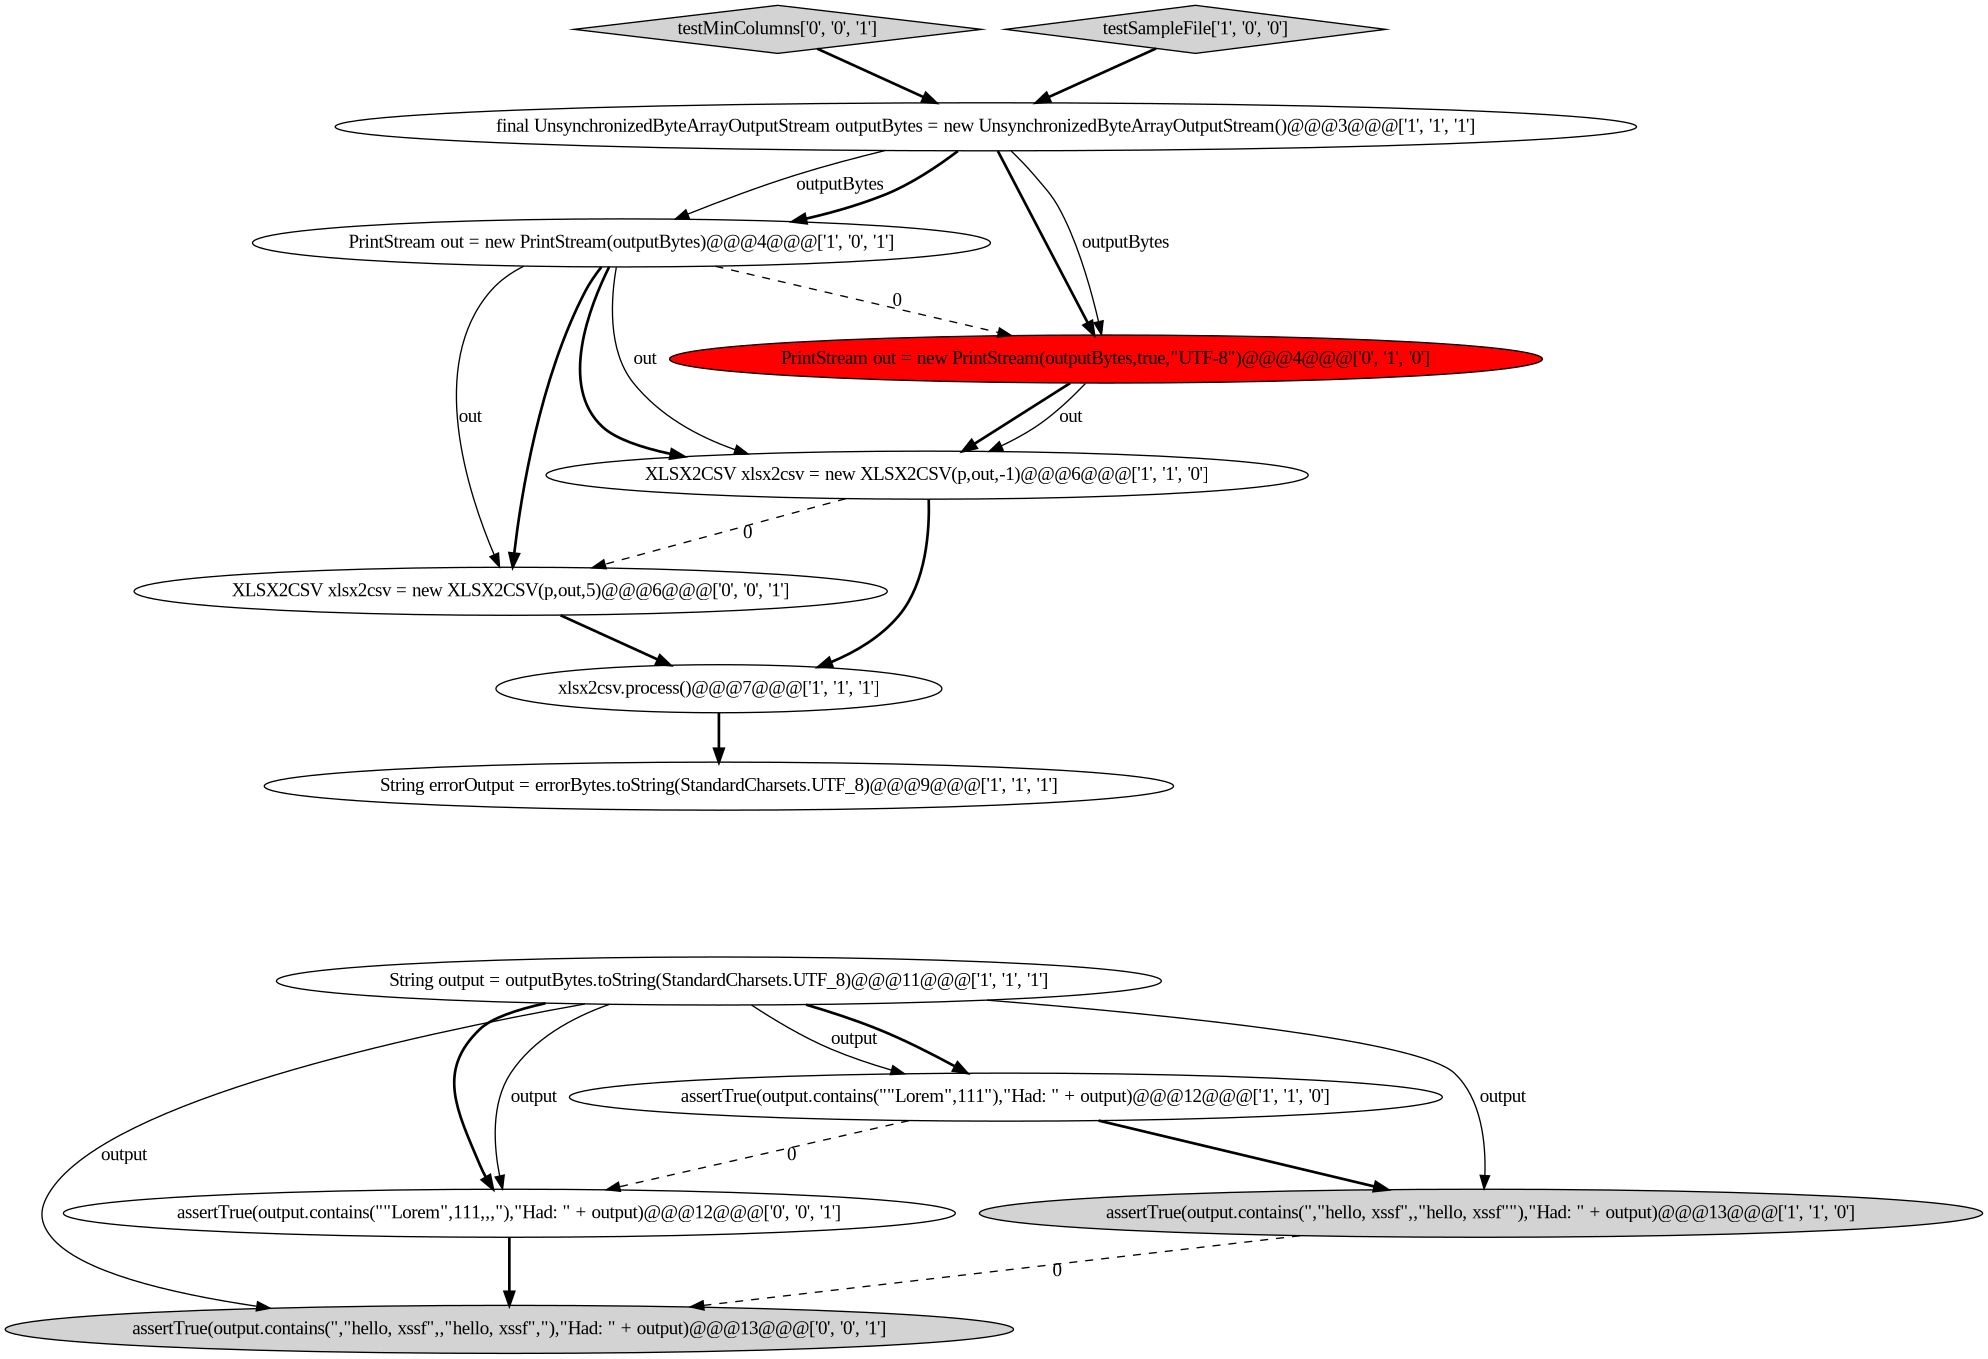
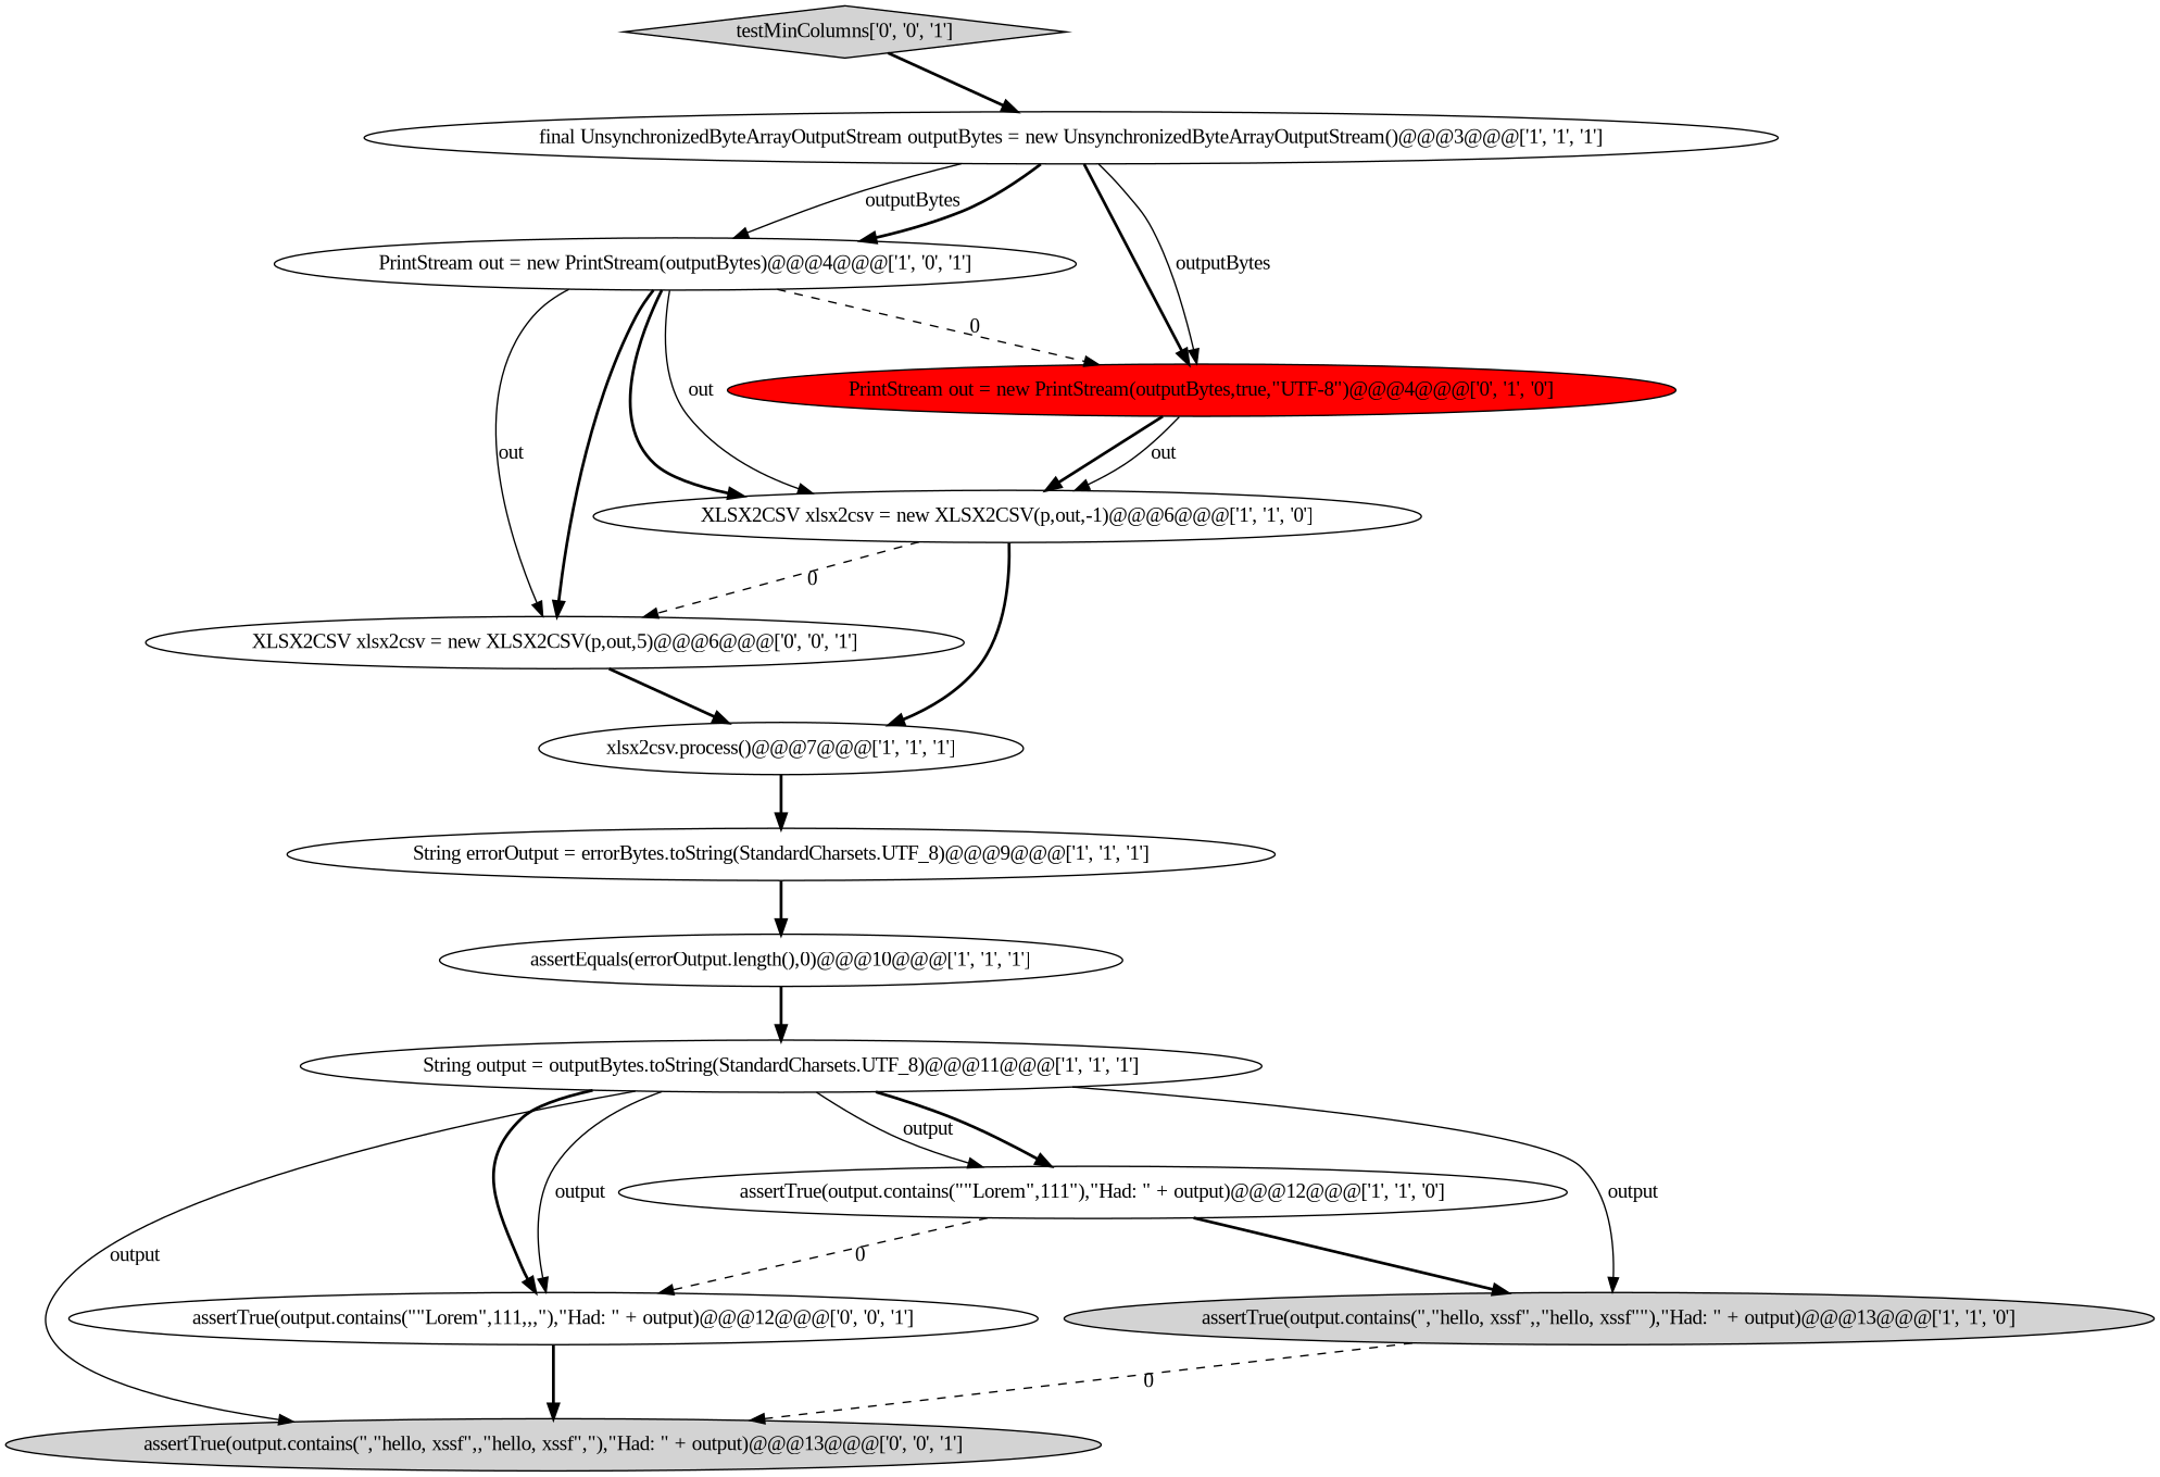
  digraph {
    fontname="Liberation Serif"
    node [fillcolor=white fontname="Liberation Serif" shape=ellipse style=filled]
    edge [fontname="Liberation Serif" style=bold]
    n1 [label="PrintStream out = new PrintStream(outputBytes)@@@4@@@['1', '0', '1']"]
    n2 [label="XLSX2CSV xlsx2csv = new XLSX2CSV(p,out,5)@@@6@@@['0', '0', '1']"]
    n3 [fillcolor=red label="PrintStream out = new PrintStream(outputBytes,true,\"UTF-8\")@@@4@@@['0', '1', '0']"]
    n4 [label="XLSX2CSV xlsx2csv = new XLSX2CSV(p,out,-1)@@@6@@@['1', '1', '0']"]
    n5 [label="xlsx2csv.process()@@@7@@@['1', '1', '1']"]
+   n6 [label="assertEquals(errorOutput.length(),0)@@@10@@@['1', '1', '1']"]
    n7 [label="String output = outputBytes.toString(StandardCharsets.UTF_8)@@@11@@@['1', '1', '1']"]
    n8 [label="assertTrue(output.contains(\"\"Lorem\",111,,,\"),\"Had: \" + output)@@@12@@@['0', '0', '1']"]
    n9 [fillcolor=lightgray label="assertTrue(output.contains(\",\"hello, xssf\",,\"hello, xssf\",\"),\"Had: \" + output)@@@13@@@['0', '0', '1']"]
    n10 [label="assertTrue(output.contains(\"\"Lorem\",111\"),\"Had: \" + output)@@@12@@@['1', '1', '0']"]
    n11 [fillcolor=lightgray label="assertTrue(output.contains(\",\"hello, xssf\",,\"hello, xssf\"\"),\"Had: \" + output)@@@13@@@['1', '1', '0']"]
    n12 [label="String errorOutput = errorBytes.toString(StandardCharsets.UTF_8)@@@9@@@['1', '1', '1']"]
    n13 [label="final UnsynchronizedByteArrayOutputStream outputBytes = new UnsynchronizedByteArrayOutputStream()@@@3@@@['1', '1', '1']"]
    n14 [fillcolor=lightgray label="testMinColumns['0', '0', '1']" shape=diamond]
-   n15 [fillcolor=lightgray label="testSampleFile['1', '0', '0']" shape=diamond]
    n1 -> n2 [label=out style=solid]
    n1 -> n2
    n1 -> n3 [label=0 style=dashed]
    n1 -> n4
    n1 -> n4 [label=out style=solid]
    n2 -> n5
    n3 -> n4
    n3 -> n4 [label=out style=solid]
    n4 -> n2 [label=0 style=dashed]
    n4 -> n5
    n5 -> n12
+   n6 -> n7
    n7 -> n8
    n7 -> n8 [label=output style=solid]
    n7 -> n9 [label=output style=solid]
    n7 -> n10 [label=output style=solid]
    n7 -> n10
    n7 -> n11 [label=output style=solid]
    n8 -> n9
    n10 -> n8 [label=0 style=dashed]
    n10 -> n11
    n11 -> n9 [label=0 style=dashed]
+   n12 -> n6
    n13 -> n1 [label=outputBytes style=solid]
    n13 -> n1
    n13 -> n3
    n13 -> n3 [label=outputBytes style=solid]
    n14 -> n13
-   n15 -> n13
  }
